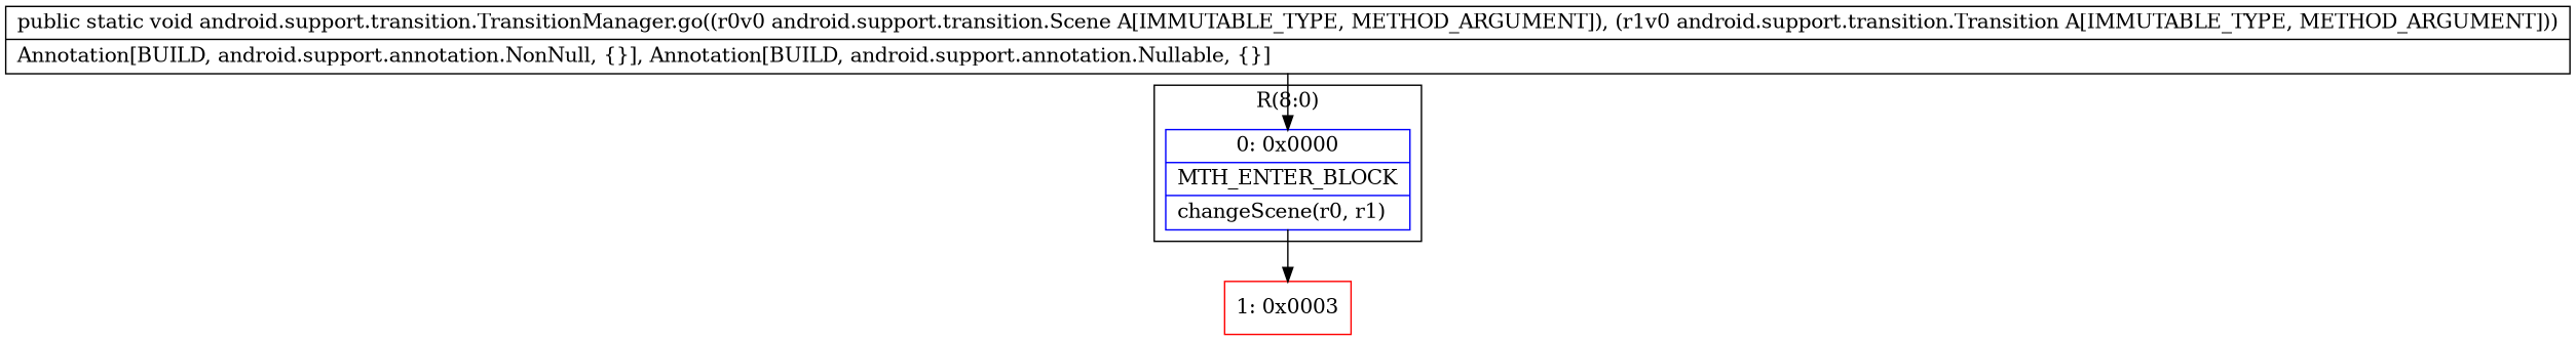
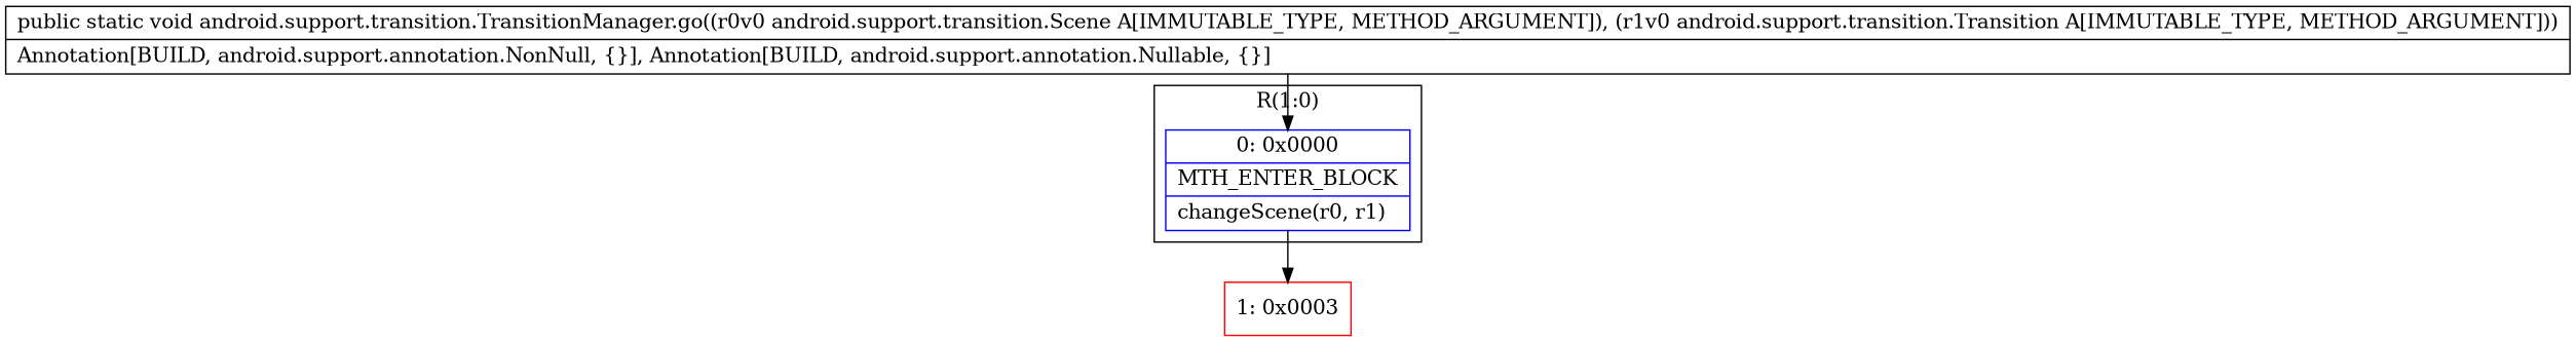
  digraph {
    node [shape=record]
    n1 [color=blue label="{0\:\ 0x0000|MTH_ENTER_BLOCK\l|changeScene(r0, r1)\l}"]
    n2 [color=red label="{1\:\ 0x0003}"]
    n3 [label="{public static void android.support.transition.TransitionManager.go((r0v0 android.support.transition.Scene A[IMMUTABLE_TYPE, METHOD_ARGUMENT]), (r1v0 android.support.transition.Transition A[IMMUTABLE_TYPE, METHOD_ARGUMENT]))  | Annotation[BUILD, android.support.annotation.NonNull, \{\}], Annotation[BUILD, android.support.annotation.Nullable, \{\}]\l}"]
    subgraph cluster_1 {
-     label="R(8:0)"
+     label="R(1:0)"
      n1
    }
    n1 -> n2
    n3 -> n1
  }
